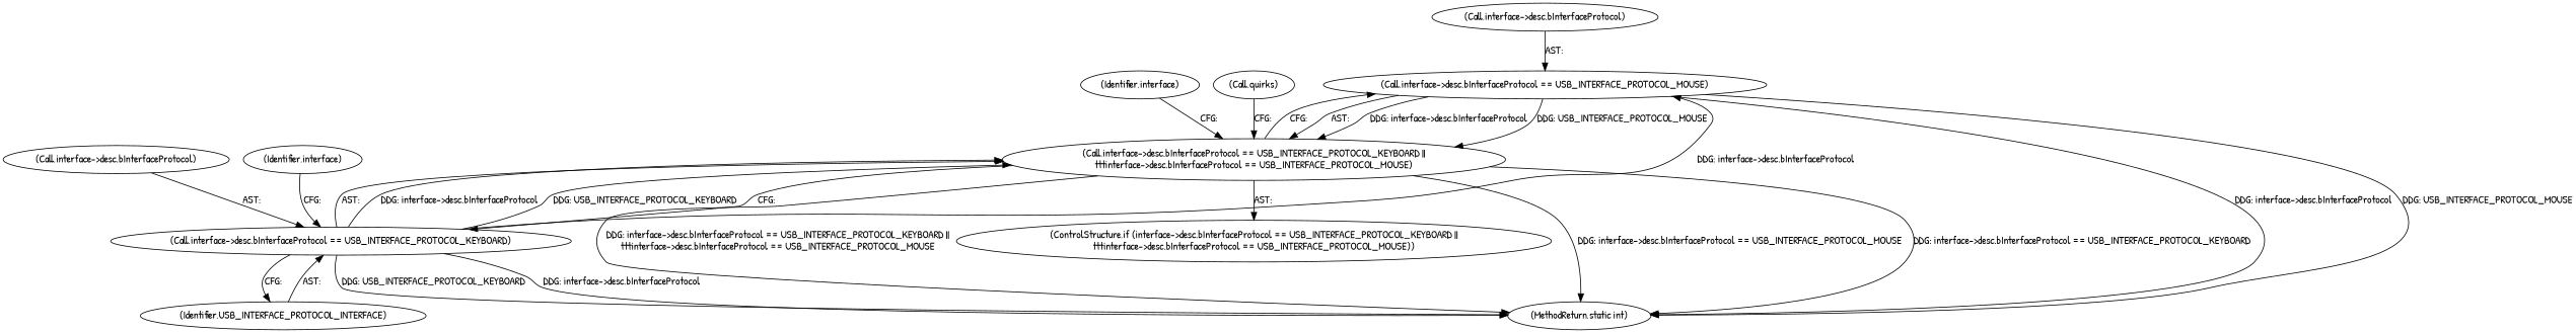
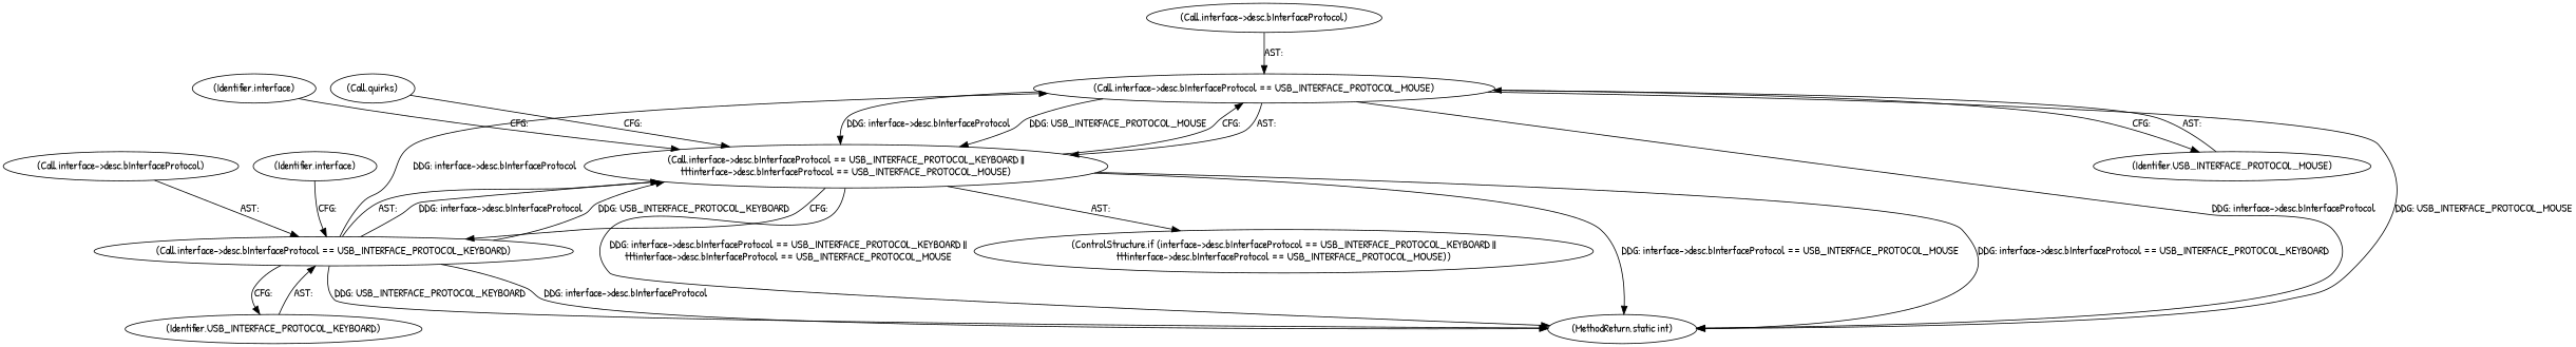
  digraph {
    fontname="Patrick Hand"
    node [fontname="Patrick Hand"]
    edge [fontname="Patrick Hand"]
    n1 [label="(Call,interface->desc.bInterfaceProtocol == USB_INTERFACE_PROTOCOL_MOUSE)"]
    n2 [label="(Call,interface->desc.bInterfaceProtocol == USB_INTERFACE_PROTOCOL_KEYBOARD ||\n\t\t\tinterface->desc.bInterfaceProtocol == USB_INTERFACE_PROTOCOL_MOUSE)"]
    n3 [label="(MethodReturn,static int)"]
+   n4 [label="(Identifier,USB_INTERFACE_PROTOCOL_MOUSE)"]
    n5 [label="(Call,interface->desc.bInterfaceProtocol == USB_INTERFACE_PROTOCOL_KEYBOARD)"]
    n6 [label="(ControlStructure,if (interface->desc.bInterfaceProtocol == USB_INTERFACE_PROTOCOL_KEYBOARD ||\n\t\t\tinterface->desc.bInterfaceProtocol == USB_INTERFACE_PROTOCOL_MOUSE))"]
-   n7 [label="(Identifier,USB_INTERFACE_PROTOCOL_INTERFACE)"]
+   n7 [label="(Identifier,USB_INTERFACE_PROTOCOL_KEYBOARD)"]
    n8 [label="(Identifier,interface)"]
    n9 [label="(Identifier,interface)"]
    n10 [label="(Call,interface->desc.bInterfaceProtocol)"]
    n11 [label="(Call,quirks)"]
    n12 [label="(Call,interface->desc.bInterfaceProtocol)"]
    n1 -> n2 [label="AST: "]
    n1 -> n2 [label="DDG: interface->desc.bInterfaceProtocol"]
    n1 -> n2 [label="DDG: USB_INTERFACE_PROTOCOL_MOUSE"]
    n1 -> n3 [label="DDG: interface->desc.bInterfaceProtocol"]
    n1 -> n3 [label="DDG: USB_INTERFACE_PROTOCOL_MOUSE"]
+   n1 -> n4 [label="CFG: "]
    n2 -> n1 [label="CFG: "]
    n2 -> n3 [label="DDG: interface->desc.bInterfaceProtocol == USB_INTERFACE_PROTOCOL_KEYBOARD ||\n\t\t\tinterface->desc.bInterfaceProtocol == USB_INTERFACE_PROTOCOL_MOUSE"]
    n2 -> n3 [label="DDG: interface->desc.bInterfaceProtocol == USB_INTERFACE_PROTOCOL_MOUSE"]
    n2 -> n3 [label="DDG: interface->desc.bInterfaceProtocol == USB_INTERFACE_PROTOCOL_KEYBOARD"]
    n2 -> n5 [label="CFG: "]
    n2 -> n6 [label="AST: "]
+   n4 -> n1 [label="AST: "]
    n5 -> n1 [label="DDG: interface->desc.bInterfaceProtocol"]
    n5 -> n2 [label="AST: "]
    n5 -> n2 [label="DDG: interface->desc.bInterfaceProtocol"]
    n5 -> n2 [label="DDG: USB_INTERFACE_PROTOCOL_KEYBOARD"]
    n5 -> n3 [label="DDG: USB_INTERFACE_PROTOCOL_KEYBOARD"]
    n5 -> n3 [label="DDG: interface->desc.bInterfaceProtocol"]
    n5 -> n7 [label="CFG: "]
    n7 -> n5 [label="AST: "]
    n8 -> n5 [label="CFG: "]
    n9 -> n2 [label="CFG: "]
    n10 -> n5 [label="AST: "]
    n11 -> n2 [label="CFG: "]
    n12 -> n1 [label="AST: "]
  }
